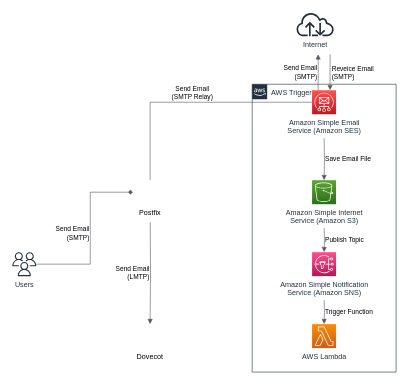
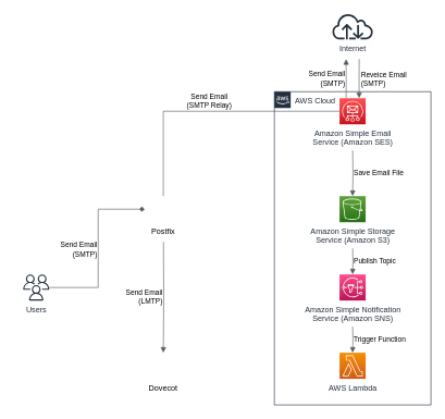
  <mxCell id="0" />
  <mxCell id="1" parent="0" />
  <mxCell id="2" value="Dovecot" style="shape=image;verticalLabelPosition=bottom;labelBackgroundColor=#ffffff;verticalAlign=top;aspect=fixed;imageAspect=0;image=https://www.dovecot.org/wp-content/uploads/2021/09/dovecot_logo.png;" vertex="1" parent="1"><mxGeometry x="210" y="540" width="79.6" height="40" as="geometry" /></mxCell>
  <mxCell id="3" value="Postfix" style="shape=image;verticalLabelPosition=bottom;labelBackgroundColor=#ffffff;verticalAlign=top;aspect=fixed;imageAspect=0;image=https://www.postfix.org/mysza.gif;" vertex="1" parent="1"><mxGeometry x="221.23" y="300" width="57.14" height="40" as="geometry" /></mxCell>
- <mxCell id="4" value="Users" style="sketch=0;outlineConnect=0;fontColor=#232F3E;gradientColor=none;fillColor=#232F3D;strokeColor=none;dashed=0;verticalLabelPosition=bottom;verticalAlign=top;align=center;html=1;fontSize=12;fontStyle=0;aspect=fixed;pointerEvents=1;shape=mxgraph.aws4.users;" vertex="1" parent="1"><mxGeometry x="20" y="420" width="40" height="40" as="geometry" /></mxCell>
- <mxCell id="5" value="AWS Trigger" style="points=[[0,0],[0.25,0],[0.5,0],[0.75,0],[1,0],[1,0.25],[1,0.5],[1,0.75],[1,1],[0.75,1],[0.5,1],[0.25,1],[0,1],[0,0.75],[0,0.5],[0,0.25]];outlineConnect=0;gradientColor=none;html=1;whiteSpace=wrap;fontSize=12;fontStyle=0;container=1;pointerEvents=0;collapsible=0;recursiveResize=0;shape=mxgraph.aws4.group;grIcon=mxgraph.aws4.group_aws_cloud_alt;strokeColor=#232F3E;fillColor=none;verticalAlign=top;align=left;spacingLeft=30;fontColor=#232F3E;dashed=0;" vertex="1" parent="1"><mxGeometry x="420" y="140" width="240" height="480" as="geometry" /></mxCell>
+ <mxCell id="4" value="Users" style="sketch=0;outlineConnect=0;fontColor=#232F3E;gradientColor=none;fillColor=#232F3D;strokeColor=none;dashed=0;verticalLabelPosition=bottom;verticalAlign=top;align=center;html=1;fontSize=12;fontStyle=0;aspect=fixed;pointerEvents=1;shape=mxgraph.aws4.users;" vertex="1" parent="1"><mxGeometry x="35" y="420" width="40" height="40" as="geometry" /></mxCell>
+ <mxCell id="5" value="AWS Cloud" style="points=[[0,0],[0.25,0],[0.5,0],[0.75,0],[1,0],[1,0.25],[1,0.5],[1,0.75],[1,1],[0.75,1],[0.5,1],[0.25,1],[0,1],[0,0.75],[0,0.5],[0,0.25]];outlineConnect=0;gradientColor=none;html=1;whiteSpace=wrap;fontSize=12;fontStyle=0;container=1;pointerEvents=0;collapsible=0;recursiveResize=0;shape=mxgraph.aws4.group;grIcon=mxgraph.aws4.group_aws_cloud_alt;strokeColor=#232F3E;fillColor=none;verticalAlign=top;align=left;spacingLeft=30;fontColor=#232F3E;dashed=0;" vertex="1" parent="1"><mxGeometry x="420" y="140" width="240" height="480" as="geometry" /></mxCell>
  <mxCell id="6" value="Amazon Simple Email&lt;br&gt;Service (Amazon SES)" style="sketch=0;points=[[0,0,0],[0.25,0,0],[0.5,0,0],[0.75,0,0],[1,0,0],[0,1,0],[0.25,1,0],[0.5,1,0],[0.75,1,0],[1,1,0],[0,0.25,0],[0,0.5,0],[0,0.75,0],[1,0.25,0],[1,0.5,0],[1,0.75,0]];outlineConnect=0;fontColor=#232F3E;gradientColor=#FF5252;gradientDirection=north;fillColor=#C7131F;strokeColor=#ffffff;dashed=0;verticalLabelPosition=bottom;verticalAlign=top;align=center;html=1;fontSize=12;fontStyle=0;aspect=fixed;shape=mxgraph.aws4.resourceIcon;resIcon=mxgraph.aws4.simple_email_service;" vertex="1" parent="5"><mxGeometry x="99.9" y="10" width="40" height="40" as="geometry" /></mxCell>
- <mxCell id="7" value="Amazon Simple Internet&lt;br&gt;Service (Amazon S3)" style="sketch=0;points=[[0,0,0],[0.25,0,0],[0.5,0,0],[0.75,0,0],[1,0,0],[0,1,0],[0.25,1,0],[0.5,1,0],[0.75,1,0],[1,1,0],[0,0.25,0],[0,0.5,0],[0,0.75,0],[1,0.25,0],[1,0.5,0],[1,0.75,0]];outlineConnect=0;fontColor=#232F3E;gradientColor=#60A337;gradientDirection=north;fillColor=#277116;strokeColor=#ffffff;dashed=0;verticalLabelPosition=bottom;verticalAlign=top;align=center;html=1;fontSize=12;fontStyle=0;aspect=fixed;shape=mxgraph.aws4.resourceIcon;resIcon=mxgraph.aws4.s3;" vertex="1" parent="1"><mxGeometry x="519.9" y="300" width="40" height="40" as="geometry" /></mxCell>
+ <mxCell id="7" value="Amazon Simple Storage&lt;br&gt;Service (Amazon S3)" style="sketch=0;points=[[0,0,0],[0.25,0,0],[0.5,0,0],[0.75,0,0],[1,0,0],[0,1,0],[0.25,1,0],[0.5,1,0],[0.75,1,0],[1,1,0],[0,0.25,0],[0,0.5,0],[0,0.75,0],[1,0.25,0],[1,0.5,0],[1,0.75,0]];outlineConnect=0;fontColor=#232F3E;gradientColor=#60A337;gradientDirection=north;fillColor=#277116;strokeColor=#ffffff;dashed=0;verticalLabelPosition=bottom;verticalAlign=top;align=center;html=1;fontSize=12;fontStyle=0;aspect=fixed;shape=mxgraph.aws4.resourceIcon;resIcon=mxgraph.aws4.s3;" vertex="1" parent="1"><mxGeometry x="519.9" y="300" width="40" height="40" as="geometry" /></mxCell>
  <mxCell id="8" value="Amazon Simple Notification&lt;br&gt;Service (Amazon SNS)" style="sketch=0;points=[[0,0,0],[0.25,0,0],[0.5,0,0],[0.75,0,0],[1,0,0],[0,1,0],[0.25,1,0],[0.5,1,0],[0.75,1,0],[1,1,0],[0,0.25,0],[0,0.5,0],[0,0.75,0],[1,0.25,0],[1,0.5,0],[1,0.75,0]];outlineConnect=0;fontColor=#232F3E;gradientColor=#FF4F8B;gradientDirection=north;fillColor=#BC1356;strokeColor=#ffffff;dashed=0;verticalLabelPosition=bottom;verticalAlign=top;align=center;html=1;fontSize=12;fontStyle=0;aspect=fixed;shape=mxgraph.aws4.resourceIcon;resIcon=mxgraph.aws4.sns;" vertex="1" parent="1"><mxGeometry x="519.9" y="420" width="40" height="40" as="geometry" /></mxCell>
  <mxCell id="9" value="AWS Lambda" style="sketch=0;points=[[0,0,0],[0.25,0,0],[0.5,0,0],[0.75,0,0],[1,0,0],[0,1,0],[0.25,1,0],[0.5,1,0],[0.75,1,0],[1,1,0],[0,0.25,0],[0,0.5,0],[0,0.75,0],[1,0.25,0],[1,0.5,0],[1,0.75,0]];outlineConnect=0;fontColor=#232F3E;gradientColor=#F78E04;gradientDirection=north;fillColor=#D05C17;strokeColor=#ffffff;dashed=0;verticalLabelPosition=bottom;verticalAlign=top;align=center;html=1;fontSize=12;fontStyle=0;aspect=fixed;shape=mxgraph.aws4.resourceIcon;resIcon=mxgraph.aws4.lambda;" vertex="1" parent="1"><mxGeometry x="519.9" y="540" width="40" height="40" as="geometry" /></mxCell>
  <mxCell id="10" value="Send Email&lt;br&gt;(SMTP)" style="edgeStyle=orthogonalEdgeStyle;html=1;endArrow=diamond;elbow=vertical;startArrow=none;endFill=1;strokeColor=#545B64;rounded=0;entryX=0;entryY=0.5;entryDx=0;entryDy=0;labelPosition=left;verticalLabelPosition=middle;align=right;verticalAlign=middle;" edge="1" parent="1" source="4" target="3"><mxGeometry width="100" relative="1" as="geometry"><mxPoint x="300" y="330" as="sourcePoint" /><mxPoint x="400" y="330" as="targetPoint" /><Array as="points"><mxPoint x="150" y="440" /><mxPoint x="150" y="320" /></Array></mxGeometry></mxCell>
  <mxCell id="11" value="Send Email&lt;br&gt;(LMTP)" style="edgeStyle=orthogonalEdgeStyle;html=1;endArrow=block;elbow=vertical;startArrow=none;endFill=1;strokeColor=#545B64;rounded=0;labelPosition=left;verticalLabelPosition=middle;align=right;verticalAlign=middle;" edge="1" parent="1" target="2"><mxGeometry width="100" relative="1" as="geometry"><mxPoint x="250" y="370" as="sourcePoint" /><mxPoint x="460" y="440" as="targetPoint" /></mxGeometry></mxCell>
  <mxCell id="12" value="Send Email&lt;br&gt;(SMTP Relay)" style="edgeStyle=orthogonalEdgeStyle;html=1;endArrow=none;elbow=vertical;startArrow=none;endFill=1;strokeColor=#545B64;rounded=0;entryX=0;entryY=0.5;entryDx=0;entryDy=0;entryPerimeter=0;labelPosition=center;verticalLabelPosition=top;align=center;verticalAlign=bottom;" edge="1" parent="1" source="3" target="6"><mxGeometry width="100" relative="1" as="geometry"><mxPoint x="360" y="430" as="sourcePoint" /><mxPoint x="460" y="430" as="targetPoint" /><Array as="points"><mxPoint x="250" y="170" /></Array></mxGeometry></mxCell>
- <mxCell id="13" value="Internet" style="sketch=0;outlineConnect=0;fontColor=#232F3E;gradientColor=none;fillColor=#232F3D;strokeColor=none;dashed=0;verticalLabelPosition=bottom;verticalAlign=top;align=center;html=1;fontSize=12;fontStyle=0;aspect=fixed;pointerEvents=1;shape=mxgraph.aws4.internet;" vertex="1" parent="1"><mxGeometry x="492.4" y="20" width="65" height="40" as="geometry" /></mxCell>
+ <mxCell id="13" value="Internet" style="sketch=0;outlineConnect=0;fontColor=#232F3E;gradientColor=none;fillColor=#232F3D;strokeColor=none;dashed=0;verticalLabelPosition=bottom;verticalAlign=top;align=center;html=1;fontSize=12;fontStyle=0;aspect=fixed;pointerEvents=1;shape=mxgraph.aws4.internet;" vertex="1" parent="1"><mxGeometry x="507.4" y="20" width="65" height="40" as="geometry" /></mxCell>
  <mxCell id="14" value="Send Email&lt;br&gt;(SMTP)" style="edgeStyle=orthogonalEdgeStyle;html=1;endArrow=none;elbow=vertical;startArrow=block;startFill=1;strokeColor=#545B64;rounded=0;labelPosition=left;verticalLabelPosition=middle;align=right;verticalAlign=middle;" edge="1" parent="1" target="6"><mxGeometry width="100" relative="1" as="geometry"><mxPoint x="530" y="90" as="sourcePoint" /><mxPoint x="620" y="170" as="targetPoint" /><Array as="points"><mxPoint x="530" y="160" /><mxPoint x="530" y="160" /></Array></mxGeometry></mxCell>
  <mxCell id="15" value="Reveice Email&lt;br&gt;(SMTP)" style="edgeStyle=orthogonalEdgeStyle;html=1;endArrow=none;elbow=vertical;startArrow=block;startFill=1;strokeColor=#545B64;rounded=0;exitX=0.75;exitY=0;exitDx=0;exitDy=0;exitPerimeter=0;labelPosition=right;verticalLabelPosition=middle;align=left;verticalAlign=middle;" edge="1" parent="1" source="6"><mxGeometry width="100" relative="1" as="geometry"><mxPoint x="540" y="120" as="sourcePoint" /><mxPoint x="550" y="90" as="targetPoint" /><Array as="points" /></mxGeometry></mxCell>
  <mxCell id="16" value="Save Email File" style="edgeStyle=orthogonalEdgeStyle;html=1;endArrow=block;elbow=vertical;startArrow=none;endFill=1;strokeColor=#545B64;rounded=0;labelPosition=right;verticalLabelPosition=middle;align=left;verticalAlign=middle;" edge="1" parent="1" target="7"><mxGeometry width="100" relative="1" as="geometry"><mxPoint x="540" y="230" as="sourcePoint" /><mxPoint x="450" y="330" as="targetPoint" /></mxGeometry></mxCell>
  <mxCell id="17" value="Publish Topic" style="edgeStyle=orthogonalEdgeStyle;html=1;endArrow=block;elbow=vertical;startArrow=none;endFill=1;strokeColor=#545B64;rounded=0;labelPosition=right;verticalLabelPosition=middle;align=left;verticalAlign=middle;" edge="1" parent="1" target="8"><mxGeometry width="100" relative="1" as="geometry"><mxPoint x="540" y="380" as="sourcePoint" /><mxPoint x="549.914" y="310" as="targetPoint" /></mxGeometry></mxCell>
  <mxCell id="18" value="Trigger Function" style="edgeStyle=orthogonalEdgeStyle;html=1;endArrow=block;elbow=vertical;startArrow=none;endFill=1;strokeColor=#545B64;rounded=0;labelPosition=right;verticalLabelPosition=middle;align=left;verticalAlign=middle;" edge="1" parent="1" target="9"><mxGeometry width="100" relative="1" as="geometry"><mxPoint x="540" y="500" as="sourcePoint" /><mxPoint x="549.914" y="430" as="targetPoint" /></mxGeometry></mxCell>
